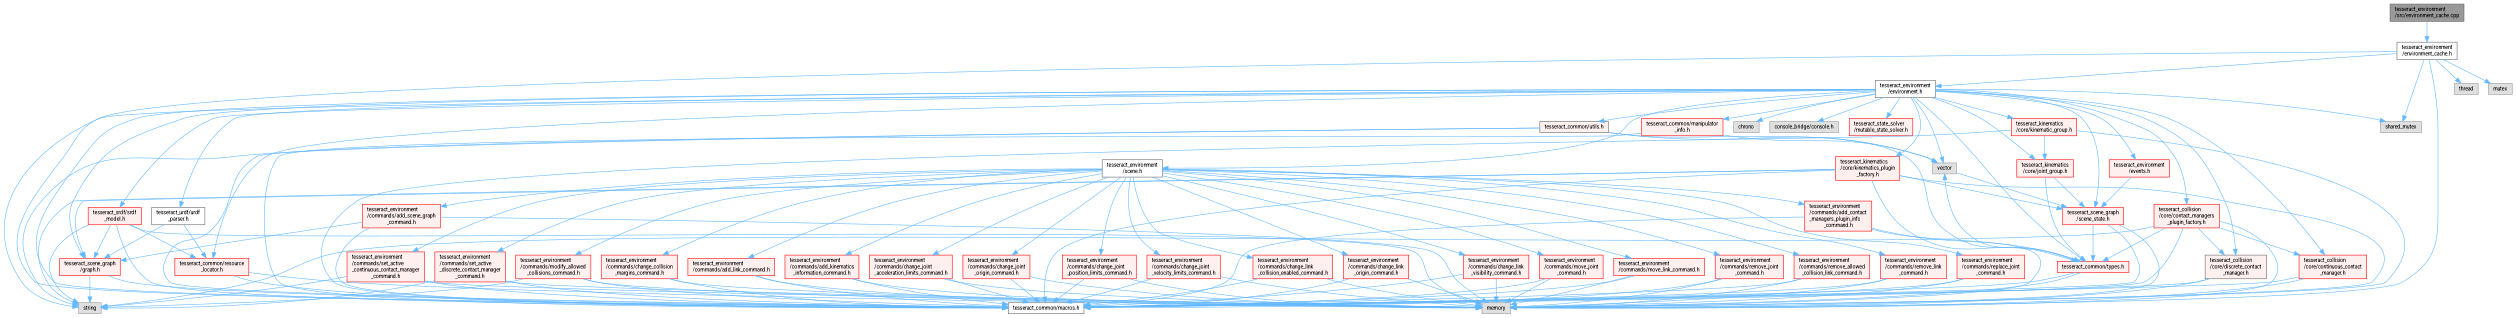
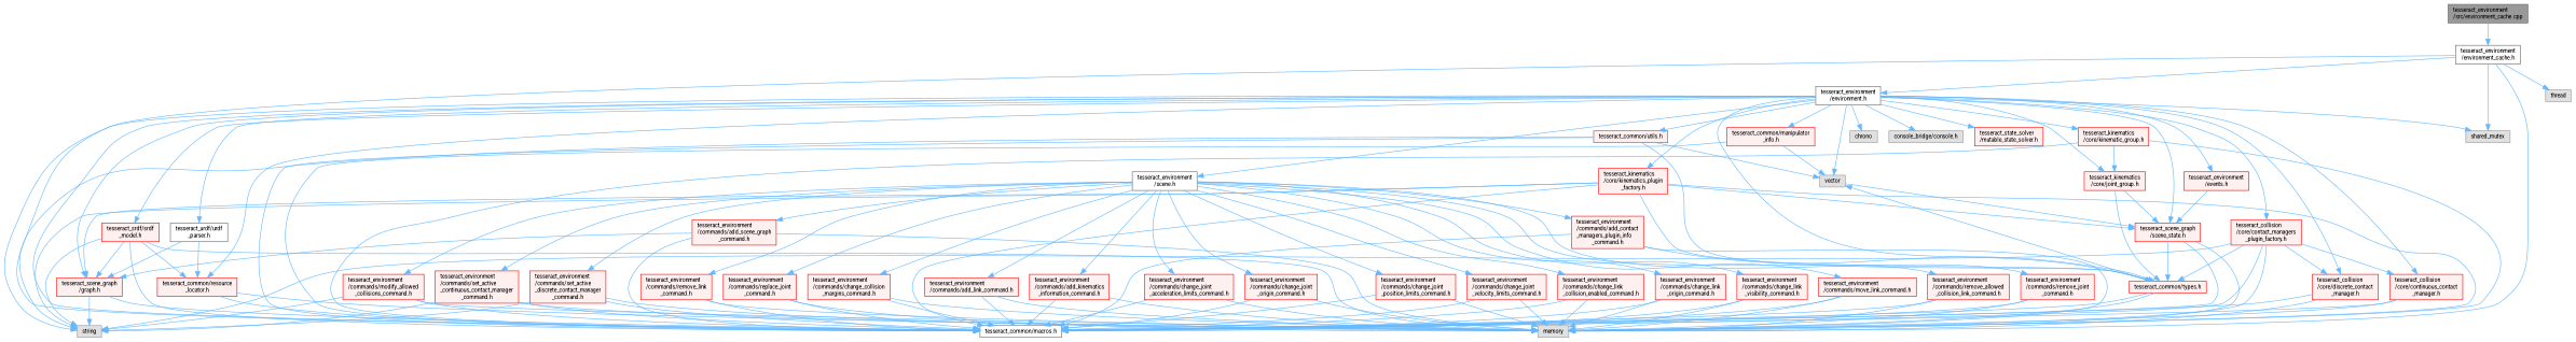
  digraph {
    fontname="Roboto Condensed"
    node [color=red fillcolor="#FFF0F0" fontname="Roboto Condensed" fontsize=10 shape=box style=filled]
    edge [color=steelblue1 fontname="Roboto Condensed" fontsize=10 labelfontname=Helvetica labelfontsize=10 style=solid]
    n1 [color=gray40 fillcolor=grey60 fontcolor=black height=0.2 label="tesseract_environment\l/src/environment_cache.cpp" width=0.4]
    n2 [color=grey40 fillcolor=white height=0.2 label="tesseract_environment\l/environment_cache.h" width=0.4]
    n3 [color=grey40 fillcolor=white height=0.2 label="tesseract_common/macros.h" width=0.4]
    n4 [color=grey60 fillcolor="#E0E0E0" height=0.2 label=memory width=0.4]
    n5 [color=grey60 fillcolor="#E0E0E0" height=0.2 label=thread width=0.4]
-   n6 [color=grey60 fillcolor="#E0E0E0" height=0.2 label=mutex width=0.4]
    n7 [color=grey60 fillcolor="#E0E0E0" height=0.2 label=shared_mutex width=0.4]
    n8 [color=grey40 fillcolor=white height=0.2 label="tesseract_environment\l/environment.h" width=0.4]
    n9 [color=grey60 fillcolor="#E0E0E0" height=0.2 label=vector width=0.4]
    n10 [color=grey60 fillcolor="#E0E0E0" height=0.2 label=string width=0.4]
    n11 [color=grey60 fillcolor="#E0E0E0" height=0.2 label=chrono width=0.4]
    n12 [color=grey60 fillcolor="#E0E0E0" height=0.2 label="console_bridge/console.h" width=0.4]
    n13 [color=grey40 fillcolor=white height=0.2 label="tesseract_environment\l/scene.h" width=0.4]
    n14 [height=0.2 label="tesseract_common/types.h" width=0.4]
    n15 [height=0.2 label="tesseract_scene_graph\l/graph.h" width=0.4]
    n16 [height=0.2 label="tesseract_environment\l/events.h" width=0.4]
    n17 [height=0.2 label="tesseract_scene_graph\l/scene_state.h" width=0.4]
-   n18 [color=grey40 height=0.2 label="tesseract_collision\l/core/discrete_contact\l_manager.h" width=0.4]
+   n18 [height=0.2 label="tesseract_collision\l/core/discrete_contact\l_manager.h" width=0.4]
    n19 [height=0.2 label="tesseract_collision\l/core/continuous_contact\l_manager.h" width=0.4]
    n20 [height=0.2 label="tesseract_collision\l/core/contact_managers\l_plugin_factory.h" width=0.4]
    n21 [height=0.2 label="tesseract_state_solver\l/mutable_state_solver.h" width=0.4]
    n22 [color=grey40 fillcolor=white height=0.2 label="tesseract_urdf/urdf\l_parser.h" width=0.4]
    n23 [height=0.2 label="tesseract_common/resource\l_locator.h" width=0.4]
    n24 [height=0.2 label="tesseract_srdf/srdf\l_model.h" width=0.4]
    n25 [height=0.2 label="tesseract_common/manipulator\l_info.h" width=0.4]
    n26 [color=grey40 height=0.2 label="tesseract_common/utils.h" width=0.4]
    n27 [height=0.2 label="tesseract_kinematics\l/core/joint_group.h" width=0.4]
    n28 [height=0.2 label="tesseract_kinematics\l/core/kinematic_group.h" width=0.4]
    n29 [height=0.2 label="tesseract_kinematics\l/core/kinematics_plugin\l_factory.h" width=0.4]
    n30 [height=0.2 label="tesseract_environment\l/commands/add_contact\l_managers_plugin_info\l_command.h" width=0.4]
    n31 [height=0.2 label="tesseract_environment\l/commands/add_link_command.h" width=0.4]
    n32 [height=0.2 label="tesseract_environment\l/commands/add_kinematics\l_information_command.h" width=0.4]
    n33 [height=0.2 label="tesseract_environment\l/commands/add_scene_graph\l_command.h" width=0.4]
    n34 [height=0.2 label="tesseract_environment\l/commands/change_joint\l_acceleration_limits_command.h" width=0.4]
    n35 [height=0.2 label="tesseract_environment\l/commands/change_joint\l_origin_command.h" width=0.4]
    n36 [height=0.2 label="tesseract_environment\l/commands/change_joint\l_position_limits_command.h" width=0.4]
    n37 [height=0.2 label="tesseract_environment\l/commands/change_joint\l_velocity_limits_command.h" width=0.4]
    n38 [height=0.2 label="tesseract_environment\l/commands/change_link\l_collision_enabled_command.h" width=0.4]
    n39 [height=0.2 label="tesseract_environment\l/commands/change_link\l_origin_command.h" width=0.4]
    n40 [height=0.2 label="tesseract_environment\l/commands/change_link\l_visibility_command.h" width=0.4]
    n41 [height=0.2 label="tesseract_environment\l/commands/modify_allowed\l_collisions_command.h" width=0.4]
-   n42 [height=0.2 label="tesseract_environment\l/commands/move_joint\l_command.h" width=0.4]
    n43 [height=0.2 label="tesseract_environment\l/commands/move_link_command.h" width=0.4]
    n44 [height=0.2 label="tesseract_environment\l/commands/remove_allowed\l_collision_link_command.h" width=0.4]
    n45 [height=0.2 label="tesseract_environment\l/commands/remove_joint\l_command.h" width=0.4]
    n46 [height=0.2 label="tesseract_environment\l/commands/remove_link\l_command.h" width=0.4]
    n47 [height=0.2 label="tesseract_environment\l/commands/replace_joint\l_command.h" width=0.4]
    n48 [height=0.2 label="tesseract_environment\l/commands/change_collision\l_margins_command.h" width=0.4]
    n49 [height=0.2 label="tesseract_environment\l/commands/set_active\l_continuous_contact_manager\l_command.h" width=0.4]
    n50 [height=0.2 label="tesseract_environment\l/commands/set_active\l_discrete_contact_manager\l_command.h" width=0.4]
    n1 -> n2
    n2 -> n3
    n2 -> n4
    n2 -> n5
-   n2 -> n6
    n2 -> n7
    n2 -> n8
    n8 -> n3
    n8 -> n7
    n8 -> n9
    n8 -> n10
    n8 -> n11
    n8 -> n12
    n8 -> n13
    n8 -> n14
    n8 -> n15
    n8 -> n16
    n8 -> n17
    n8 -> n18
    n8 -> n19
    n8 -> n20
    n8 -> n21
    n8 -> n22
    n8 -> n23
    n8 -> n24
    n8 -> n25
    n8 -> n26
    n8 -> n27
    n8 -> n28
    n8 -> n29
    n9 -> n17
    n13 -> n30
    n13 -> n31
    n13 -> n32
    n13 -> n33
    n13 -> n34
    n13 -> n35
    n13 -> n36
    n13 -> n37
    n13 -> n38
    n13 -> n39
    n13 -> n40
    n13 -> n41
-   n13 -> n42
    n13 -> n43
    n13 -> n44
    n13 -> n45
    n13 -> n46
    n13 -> n47
    n13 -> n48
    n13 -> n49
    n13 -> n50
    n14 -> n3
    n14 -> n4
    n14 -> n9
    n15 -> n3
    n15 -> n10
    n16 -> n17
    n17 -> n3
    n17 -> n4
    n17 -> n14
    n18 -> n3
    n18 -> n4
    n19 -> n3
    n19 -> n4
    n20 -> n3
    n20 -> n4
    n20 -> n10
    n20 -> n14
    n20 -> n18
    n20 -> n19
    n22 -> n15
    n22 -> n23
    n23 -> n3
    n23 -> n4
    n24 -> n3
    n24 -> n4
    n24 -> n10
    n24 -> n15
    n24 -> n23
    n25 -> n3
    n25 -> n9
    n26 -> n3
    n26 -> n9
    n26 -> n10
    n26 -> n14
    n27 -> n14
    n27 -> n17
    n28 -> n3
    n28 -> n4
    n28 -> n27
    n29 -> n3
    n29 -> n4
    n29 -> n10
    n29 -> n14
    n29 -> n15
    n29 -> n17
    n30 -> n3
    n30 -> n4
    n30 -> n14
    n31 -> n3
    n31 -> n4
    n32 -> n3
    n32 -> n4
    n33 -> n3
    n33 -> n4
    n33 -> n15
    n34 -> n3
    n34 -> n4
    n35 -> n3
    n35 -> n4
    n36 -> n3
    n36 -> n4
    n37 -> n3
    n37 -> n4
    n38 -> n3
    n38 -> n4
    n39 -> n3
    n39 -> n4
    n40 -> n3
    n40 -> n4
    n41 -> n3
    n41 -> n4
    n41 -> n10
-   n42 -> n3
-   n42 -> n4
    n43 -> n3
    n43 -> n4
    n44 -> n3
    n44 -> n4
    n45 -> n3
    n45 -> n4
    n46 -> n3
    n46 -> n4
    n47 -> n3
    n47 -> n4
    n48 -> n3
    n48 -> n4
    n49 -> n3
    n49 -> n4
    n49 -> n10
    n50 -> n3
    n50 -> n4
    n50 -> n10
  }
